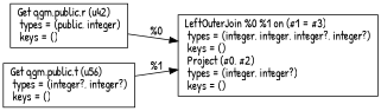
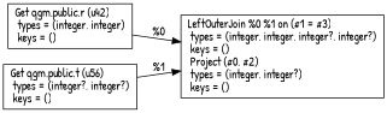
  digraph {
    rankdir=LR
    fontname="Patrick Hand"
    node [shape=record fontname="Patrick Hand"]
    edge [fontname="Patrick Hand"]
-   n1 [label=" Get qgm.public.r (u42)\l  types = (public, integer)\l  keys = ()\l"]
+   n1 [label=" Get qgm.public.r (u42)\l  types = (integer, integer)\l  keys = ()\l"]
    n2 [label=" LeftOuterJoin %0 %1 on (#1 = #3)\l  types = (integer, integer, integer?, integer?)\l  keys = ()\l Project (#0, #2)\l  types = (integer, integer?)\l  keys = ()\l"]
    n3 [label=" Get qgm.public.t (u56)\l  types = (integer?, integer?)\l  keys = ()\l"]
    n1 -> n2 [label="%0\l"]
    n3 -> n2 [label="%1\l"]
  }
